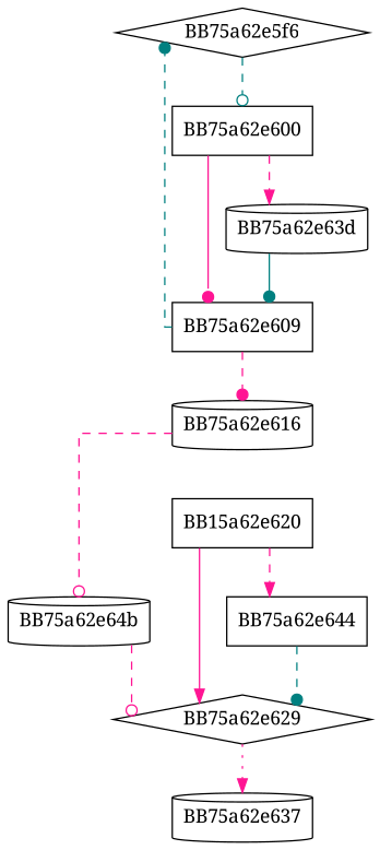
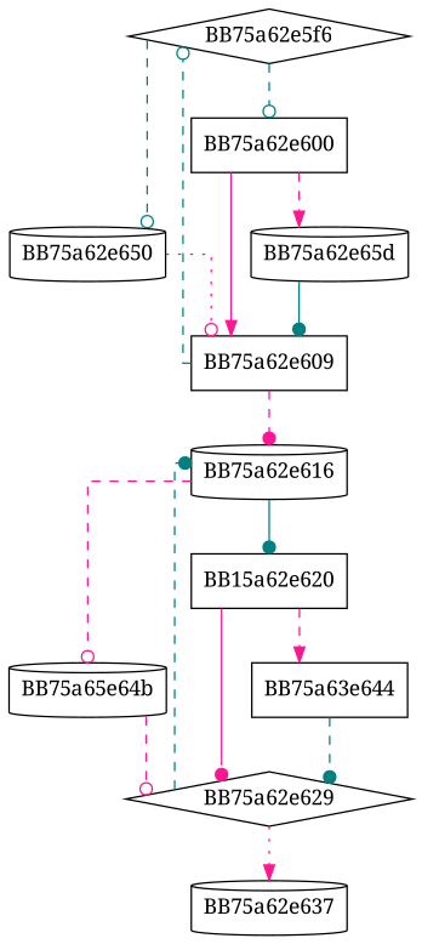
  digraph {
    fontname="Noto Serif"
    splines=ortho
    node [fontname="Noto Serif" shape=cylinder]
    edge [arrowhead=odot color=deeppink fontname="Noto Serif" style=dashed]
    BB75a62e5f6 [shape=diamond]
+   BB75a62e650
    BB75a62e600 [shape=box]
    BB75a62e609 [shape=box]
-   BB75a62e63d
+   BB75a62e63d [label=BB75a62e65d]
    BB75a62e616
-   BB75a62e64b
+   BB75a62e64b [label=BB75a65e64b]
    n8 [label=BB15a62e620 shape=box]
    BB75a62e629 [shape=diamond]
-   BB75a62e644 [shape=box]
+   BB75a62e644 [shape=box label=BB75a63e644]
    BB75a62e637
+   BB75a62e5f6 -> BB75a62e650 [color=teal]
    BB75a62e5f6 -> BB75a62e600 [color=teal]
-   BB75a62e600 -> BB75a62e609 [arrowhead=dot style=solid]
+   BB75a62e650 -> BB75a62e609 [style=dotted]
+   BB75a62e600 -> BB75a62e609 [arrowhead=normal style=solid]
    BB75a62e600 -> BB75a62e63d [arrowhead=normal]
-   BB75a62e609 -> BB75a62e5f6 [arrowhead=dot color=teal]
+   BB75a62e609 -> BB75a62e5f6 [color=teal]
    BB75a62e609 -> BB75a62e616 [arrowhead=dot]
    BB75a62e63d -> BB75a62e609 [arrowhead=dot color=teal style=solid]
    BB75a62e616 -> BB75a62e64b
+   BB75a62e616 -> n8 [arrowhead=dot color=teal style=solid]
    BB75a62e64b -> BB75a62e629
-   n8 -> BB75a62e629 [arrowhead=normal style=solid]
+   n8 -> BB75a62e629 [arrowhead=dot style=solid]
    n8 -> BB75a62e644 [arrowhead=normal]
+   BB75a62e629 -> BB75a62e616 [arrowhead=dot color=teal]
    BB75a62e629 -> BB75a62e637 [arrowhead=normal style=dotted]
    BB75a62e644 -> BB75a62e629 [arrowhead=dot color=teal]
  }
